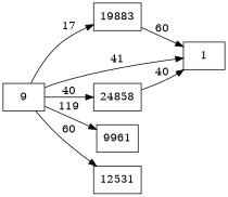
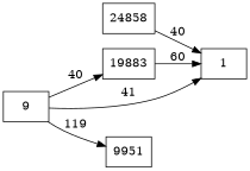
  digraph {
    rankdir=LR
    node [shape=rectangle]
    19883
    1
    24858
    n4 [label=9]
-   9951 [label=9961]
-   12531
+   9951
    19883 -> 1 [label=60]
    24858 -> 1 [label=40]
-   n4 -> 19883 [label=17]
+   n4 -> 19883 [label=40]
    n4 -> 1 [label=41]
-   n4 -> 24858 [label=40]
    n4 -> 9951 [label=119]
-   n4 -> 12531 [label=60]
  }
